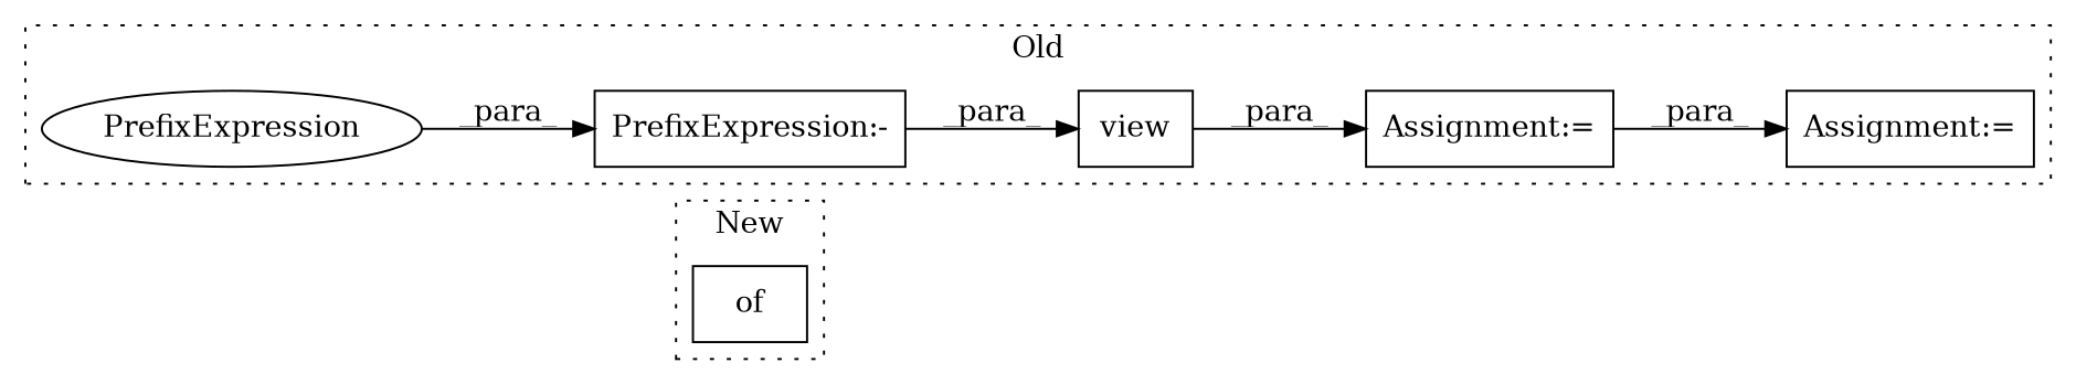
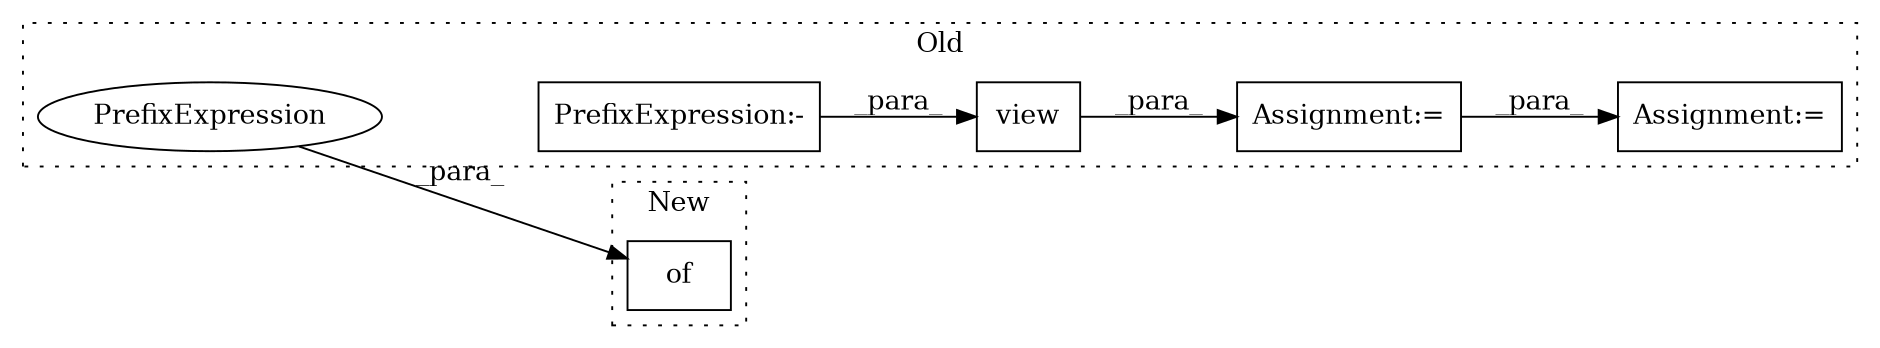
  digraph {
    rankdir=LR
    node [a=32 l=1 shape=box]
    n1 [l="5,1" label=view s="721,743"]
    n2 [a=38 label="PrefixExpression:-" s=741]
    n3 [a=34 label=PrefixExpression s=742 shape=ellipse]
    n4 [a=7 label="Assignment:=" s=1666]
    n5 [a=7 label="Assignment:=" s=1582]
    n6 [l=4 label=of s=1828]
    subgraph cluster_1 {
      label=Old
      style=dotted
      n1
      n2
      n3
      n4
      n5
    }
    subgraph cluster_2 {
      label=New
      style=dotted
      n6
    }
    n1 -> n5 [label=_para_]
    n2 -> n1 [label=_para_]
-   n3 -> n2 [label=_para_]
+   n3 -> n6 [label=_para_]
    n5 -> n4 [label=_para_]
  }
